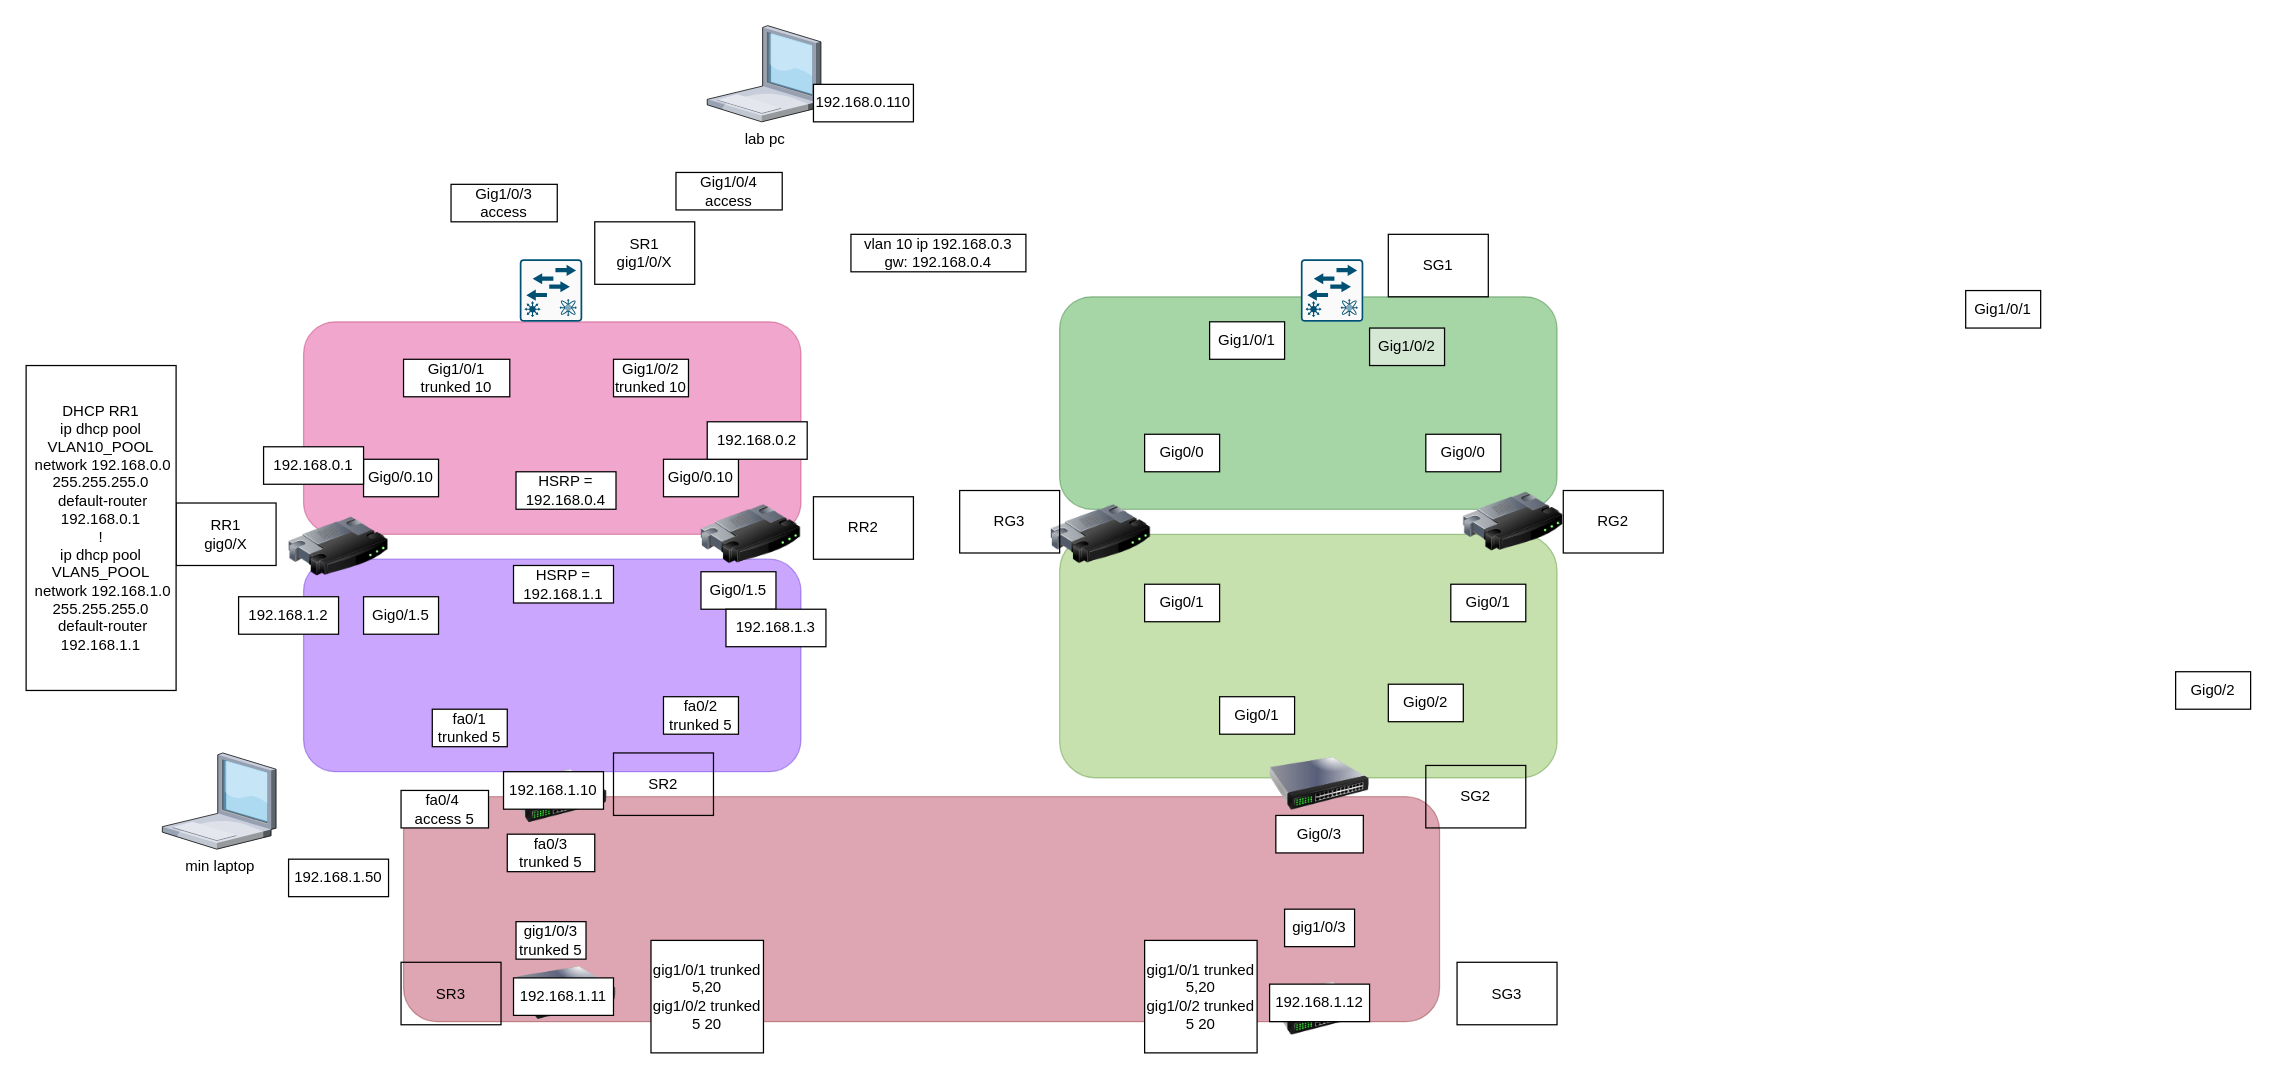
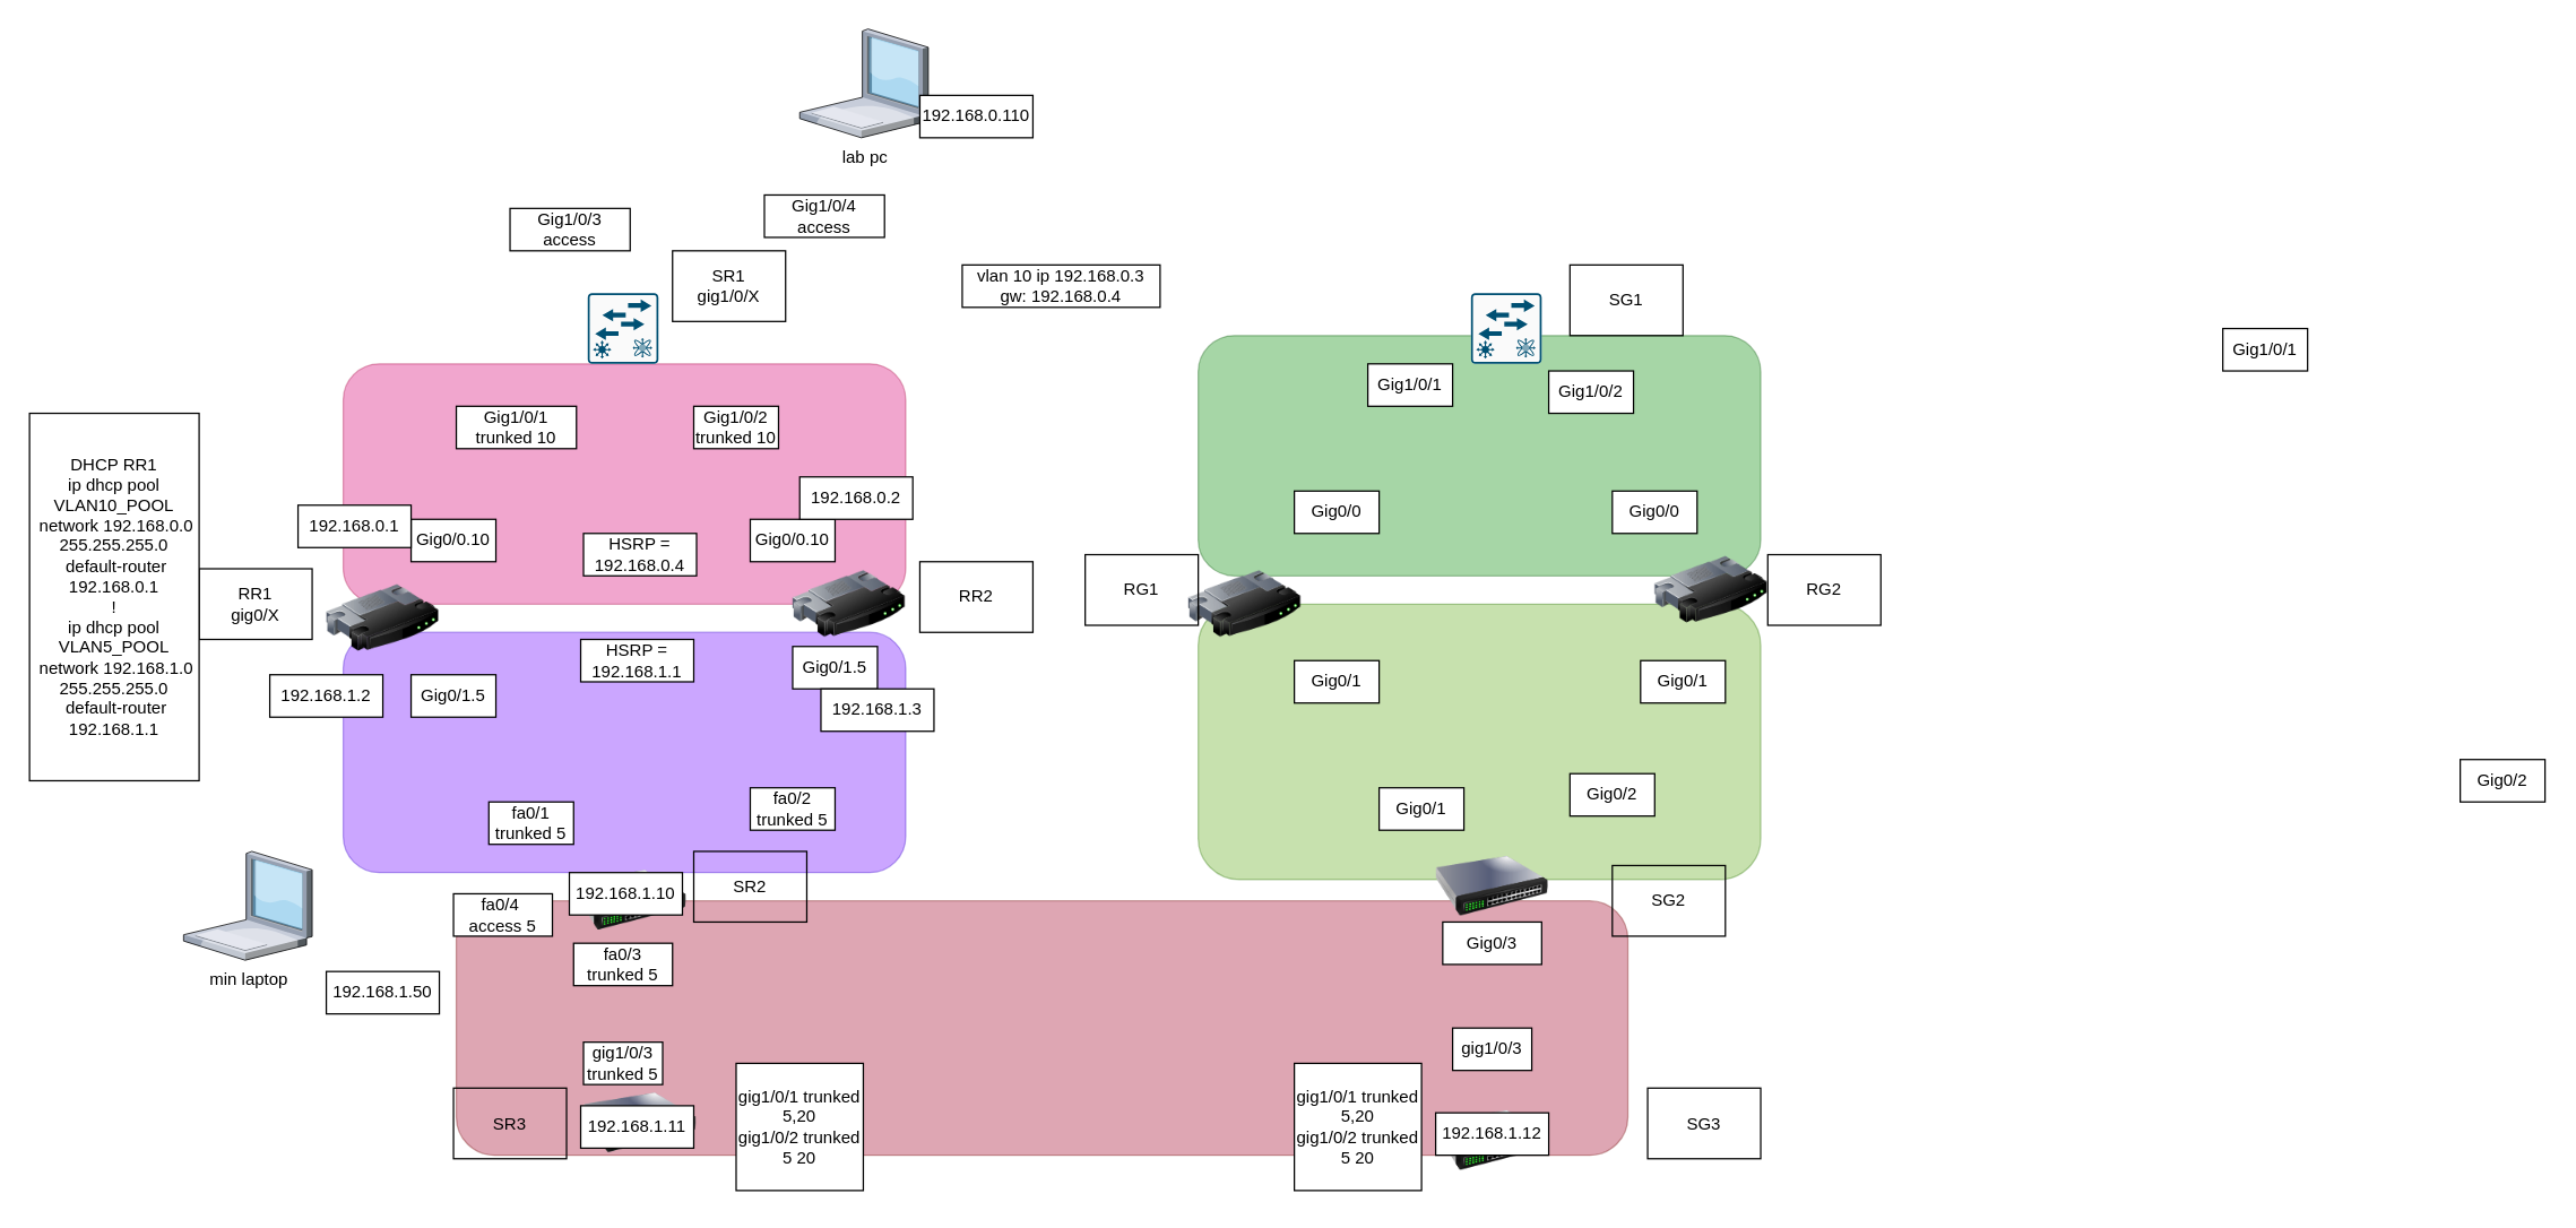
  <mxCell id="0" />
  <mxCell id="1" parent="0" />
  <mxCell id="2" value="" style="rounded=1;whiteSpace=wrap;html=1;opacity=35;fillColor=#60a917;fontColor=#ffffff;strokeColor=#2D7600;rotation=0;" parent="1" vertex="1"><mxGeometry x="847" y="427" width="398" height="195" as="geometry" /></mxCell>
  <mxCell id="3" value="" style="rounded=1;whiteSpace=wrap;html=1;opacity=35;fillColor=#008a00;fontColor=#ffffff;strokeColor=#005700;rotation=0;" parent="1" vertex="1"><mxGeometry x="847" y="237" width="398" height="170" as="geometry" /></mxCell>
  <mxCell id="4" value="" style="rounded=1;whiteSpace=wrap;html=1;opacity=35;fillColor=#d80073;fontColor=#ffffff;strokeColor=#A50040;rotation=0;" parent="1" vertex="1"><mxGeometry x="242" y="257" width="398" height="170" as="geometry" /></mxCell>
  <mxCell id="5" value="" style="rounded=1;whiteSpace=wrap;html=1;opacity=35;fillColor=#6a00ff;fontColor=#ffffff;strokeColor=#3700CC;rotation=0;" parent="1" vertex="1"><mxGeometry x="242" y="447" width="398" height="170" as="geometry" /></mxCell>
  <mxCell id="6" value="" style="rounded=1;whiteSpace=wrap;html=1;opacity=35;fillColor=#a20025;fontColor=#ffffff;strokeColor=#6F0000;rotation=0;" parent="1" vertex="1"><mxGeometry x="322" y="637" width="829" height="180" as="geometry" /></mxCell>
  <mxCell id="7" value="" style="image;html=1;image=img/lib/clip_art/networking/Switch_128x128.png" parent="1" vertex="1"><mxGeometry x="405" y="597" width="80" height="80" as="geometry" /></mxCell>
  <mxCell id="8" value="" style="image;html=1;image=img/lib/clip_art/networking/Router_128x128.png" parent="1" vertex="1"><mxGeometry x="230" y="397" width="80" height="80" as="geometry" /></mxCell>
  <mxCell id="9" value="" style="image;html=1;image=img/lib/clip_art/networking/Router_128x128.png" parent="1" vertex="1"><mxGeometry x="560" y="387" width="80" height="80" as="geometry" /></mxCell>
  <mxCell id="10" value="" style="sketch=0;points=[[0.015,0.015,0],[0.985,0.015,0],[0.985,0.985,0],[0.015,0.985,0],[0.25,0,0],[0.5,0,0],[0.75,0,0],[1,0.25,0],[1,0.5,0],[1,0.75,0],[0.75,1,0],[0.5,1,0],[0.25,1,0],[0,0.75,0],[0,0.5,0],[0,0.25,0]];verticalLabelPosition=bottom;html=1;verticalAlign=top;aspect=fixed;align=center;pointerEvents=1;shape=mxgraph.cisco19.rect;prIcon=layer3_nexus_5k_switch;fillColor=#FAFAFA;strokeColor=#005073;" parent="1" vertex="1"><mxGeometry x="415" y="207" width="50" height="50" as="geometry" /></mxCell>
  <mxCell id="11" value="Gig1/0/3&lt;div&gt;access&lt;/div&gt;" style="rounded=0;whiteSpace=wrap;html=1;" parent="1" vertex="1"><mxGeometry x="360" y="147" width="85" height="30" as="geometry" /></mxCell>
  <mxCell id="12" value="Gig0/0.10" style="rounded=0;whiteSpace=wrap;html=1;" parent="1" vertex="1"><mxGeometry x="290" y="367" width="60" height="30" as="geometry" /></mxCell>
  <mxCell id="13" value="Gig1/0/2&lt;div&gt;trunked 10&lt;/div&gt;" style="rounded=0;whiteSpace=wrap;html=1;" parent="1" vertex="1"><mxGeometry x="490" y="287" width="60" height="30" as="geometry" /></mxCell>
  <mxCell id="14" value="Gig0/0.10" style="rounded=0;whiteSpace=wrap;html=1;" parent="1" vertex="1"><mxGeometry x="530" y="367" width="60" height="30" as="geometry" /></mxCell>
  <mxCell id="15" value="Gig0/1.5" style="rounded=0;whiteSpace=wrap;html=1;" parent="1" vertex="1"><mxGeometry x="560" y="457" width="60" height="30" as="geometry" /></mxCell>
  <mxCell id="16" value="Gig0/2" style="rounded=0;whiteSpace=wrap;html=1;" parent="1" vertex="1"><mxGeometry x="1110" y="547" width="60" height="30" as="geometry" /></mxCell>
  <mxCell id="17" value="Gig0/1.5" style="rounded=0;whiteSpace=wrap;html=1;" parent="1" vertex="1"><mxGeometry x="290" y="477" width="60" height="30" as="geometry" /></mxCell>
  <mxCell id="18" value="fa0/1&lt;div&gt;trunked 5&lt;/div&gt;" style="rounded=0;whiteSpace=wrap;html=1;" parent="1" vertex="1"><mxGeometry x="345" y="567" width="60" height="30" as="geometry" /></mxCell>
  <mxCell id="19" value="" style="image;html=1;image=img/lib/clip_art/networking/Switch_128x128.png" parent="1" vertex="1"><mxGeometry x="412" y="754.5" width="80" height="80" as="geometry" /></mxCell>
  <mxCell id="20" value="fa0/3 trunked 5" style="rounded=0;whiteSpace=wrap;html=1;" parent="1" vertex="1"><mxGeometry x="405" y="667" width="70" height="30" as="geometry" /></mxCell>
  <mxCell id="21" value="gig1/0/3&lt;div&gt;trunked 5&lt;/div&gt;" style="rounded=0;whiteSpace=wrap;html=1;" parent="1" vertex="1"><mxGeometry x="412" y="737" width="56" height="30" as="geometry" /></mxCell>
  <mxCell id="22" value="gig1/0/1 trunked 5,20&lt;div&gt;gig1/0/2 trunked 5 20&lt;/div&gt;" style="rounded=0;whiteSpace=wrap;html=1;" parent="1" vertex="1"><mxGeometry x="520" y="752" width="90" height="90" as="geometry" /></mxCell>
  <mxCell id="23" value="" style="image;html=1;image=img/lib/clip_art/networking/Switch_128x128.png" parent="1" vertex="1"><mxGeometry x="1015" y="587" width="80" height="80" as="geometry" /></mxCell>
  <mxCell id="24" value="" style="image;html=1;image=img/lib/clip_art/networking/Router_128x128.png" parent="1" vertex="1"><mxGeometry x="840" y="387" width="80" height="80" as="geometry" /></mxCell>
  <mxCell id="25" value="" style="image;html=1;image=img/lib/clip_art/networking/Router_128x128.png" parent="1" vertex="1"><mxGeometry x="1170" y="377" width="80" height="80" as="geometry" /></mxCell>
  <mxCell id="26" value="" style="image;html=1;image=img/lib/clip_art/networking/Switch_128x128.png" parent="1" vertex="1"><mxGeometry x="1015" y="767" width="80" height="80" as="geometry" /></mxCell>
  <mxCell id="27" value="" style="sketch=0;points=[[0.015,0.015,0],[0.985,0.015,0],[0.985,0.985,0],[0.015,0.985,0],[0.25,0,0],[0.5,0,0],[0.75,0,0],[1,0.25,0],[1,0.5,0],[1,0.75,0],[0.75,1,0],[0.5,1,0],[0.25,1,0],[0,0.75,0],[0,0.5,0],[0,0.25,0]];verticalLabelPosition=bottom;html=1;verticalAlign=top;aspect=fixed;align=center;pointerEvents=1;shape=mxgraph.cisco19.rect;prIcon=layer3_nexus_5k_switch;fillColor=#FAFAFA;strokeColor=#005073;" parent="1" vertex="1"><mxGeometry x="1040" y="207" width="50" height="50" as="geometry" /></mxCell>
  <mxCell id="28" value="192.168.0.1" style="rounded=0;whiteSpace=wrap;html=1;" parent="1" vertex="1"><mxGeometry x="210" y="357" width="80" height="30" as="geometry" /></mxCell>
  <mxCell id="29" value="192.168.0.2" style="rounded=0;whiteSpace=wrap;html=1;" parent="1" vertex="1"><mxGeometry x="565" y="337" width="80" height="30" as="geometry" /></mxCell>
  <mxCell id="30" value="192.168.1.2" style="rounded=0;whiteSpace=wrap;html=1;" parent="1" vertex="1"><mxGeometry x="190" y="477" width="80" height="30" as="geometry" /></mxCell>
  <mxCell id="31" value="192.168.1.3" style="rounded=0;whiteSpace=wrap;html=1;" parent="1" vertex="1"><mxGeometry x="580" y="487" width="80" height="30" as="geometry" /></mxCell>
  <mxCell id="32" value="HSRP = 192.168.1.1" style="rounded=0;whiteSpace=wrap;html=1;" parent="1" vertex="1"><mxGeometry x="410" y="452" width="80" height="30" as="geometry" /></mxCell>
  <mxCell id="33" value="RR1&lt;div&gt;gig0/X&lt;/div&gt;" style="rounded=0;whiteSpace=wrap;html=1;fillColor=none;" parent="1" vertex="1"><mxGeometry x="140" y="402" width="80" height="50" as="geometry" /></mxCell>
  <mxCell id="34" value="RR2" style="rounded=0;whiteSpace=wrap;html=1;fillColor=none;" parent="1" vertex="1"><mxGeometry x="650" y="397" width="80" height="50" as="geometry" /></mxCell>
  <mxCell id="35" value="SR1&lt;div&gt;gig1/0/X&lt;/div&gt;" style="rounded=0;whiteSpace=wrap;html=1;fillColor=none;" parent="1" vertex="1"><mxGeometry x="475" y="177" width="80" height="50" as="geometry" /></mxCell>
  <mxCell id="36" value="SR2" style="rounded=0;whiteSpace=wrap;html=1;fillColor=none;" parent="1" vertex="1"><mxGeometry x="490" y="602" width="80" height="50" as="geometry" /></mxCell>
  <mxCell id="37" value="SR3" style="rounded=0;whiteSpace=wrap;html=1;fillColor=none;" parent="1" vertex="1"><mxGeometry x="320" y="769.5" width="80" height="50" as="geometry" /></mxCell>
  <mxCell id="38" value="SG3" style="rounded=0;whiteSpace=wrap;html=1;fillColor=none;" parent="1" vertex="1"><mxGeometry x="1165" y="769.5" width="80" height="50" as="geometry" /></mxCell>
  <mxCell id="39" value="SG2" style="rounded=0;whiteSpace=wrap;html=1;fillColor=none;" parent="1" vertex="1"><mxGeometry x="1140" y="612" width="80" height="50" as="geometry" /></mxCell>
  <mxCell id="40" value="SG1" style="rounded=0;whiteSpace=wrap;html=1;fillColor=none;" parent="1" vertex="1"><mxGeometry x="1110" y="187" width="80" height="50" as="geometry" /></mxCell>
- <mxCell id="41" value="RG3" style="rounded=0;whiteSpace=wrap;html=1;fillColor=none;" parent="1" vertex="1"><mxGeometry x="767" y="392" width="80" height="50" as="geometry" /></mxCell>
+ <mxCell id="41" value="RG1" style="rounded=0;whiteSpace=wrap;html=1;fillColor=none;" parent="1" vertex="1"><mxGeometry x="767" y="392" width="80" height="50" as="geometry" /></mxCell>
  <mxCell id="42" value="RG2" style="rounded=0;whiteSpace=wrap;html=1;fillColor=none;" parent="1" vertex="1"><mxGeometry x="1250" y="392" width="80" height="50" as="geometry" /></mxCell>
  <mxCell id="43" value="gig1/0/3" style="rounded=0;whiteSpace=wrap;html=1;" parent="1" vertex="1"><mxGeometry x="1027" y="727" width="56" height="30" as="geometry" /></mxCell>
  <mxCell id="44" value="Gig0/2" style="rounded=0;whiteSpace=wrap;html=1;" parent="1" vertex="1"><mxGeometry x="1740" y="537" width="60" height="30" as="geometry" /></mxCell>
  <mxCell id="45" value="Gig0/1" style="rounded=0;whiteSpace=wrap;html=1;" parent="1" vertex="1"><mxGeometry x="975" y="557" width="60" height="30" as="geometry" /></mxCell>
  <mxCell id="46" value="Gig0/1" style="rounded=0;whiteSpace=wrap;html=1;" parent="1" vertex="1"><mxGeometry x="1160" y="467" width="60" height="30" as="geometry" /></mxCell>
  <mxCell id="47" value="Gig0/1" style="rounded=0;whiteSpace=wrap;html=1;" parent="1" vertex="1"><mxGeometry x="915" y="467" width="60" height="30" as="geometry" /></mxCell>
  <mxCell id="48" value="Gig1/0/1" style="rounded=0;whiteSpace=wrap;html=1;" parent="1" vertex="1"><mxGeometry x="967" y="257" width="60" height="30" as="geometry" /></mxCell>
  <mxCell id="49" value="Gig1/0/1" style="rounded=0;whiteSpace=wrap;html=1;" parent="1" vertex="1"><mxGeometry x="1572" y="232" width="60" height="30" as="geometry" /></mxCell>
- <mxCell id="50" value="Gig1/0/2" style="rounded=0;whiteSpace=wrap;html=1;fillColor=#d5e8d4;" parent="1" vertex="1"><mxGeometry x="1095" y="262" width="60" height="30" as="geometry" /></mxCell>
+ <mxCell id="50" value="Gig1/0/2" style="rounded=0;whiteSpace=wrap;html=1;" parent="1" vertex="1"><mxGeometry x="1095" y="262" width="60" height="30" as="geometry" /></mxCell>
  <mxCell id="51" value="Gig0/0" style="rounded=0;whiteSpace=wrap;html=1;" parent="1" vertex="1"><mxGeometry x="915" y="347" width="60" height="30" as="geometry" /></mxCell>
  <mxCell id="52" value="Gig0/0" style="rounded=0;whiteSpace=wrap;html=1;" parent="1" vertex="1"><mxGeometry x="1140" y="347" width="60" height="30" as="geometry" /></mxCell>
  <mxCell id="53" value="fa0/2&lt;div&gt;trunked 5&lt;/div&gt;" style="rounded=0;whiteSpace=wrap;html=1;" parent="1" vertex="1"><mxGeometry x="530" y="557" width="60" height="30" as="geometry" /></mxCell>
  <mxCell id="54" value="Gig0/3" style="rounded=0;whiteSpace=wrap;html=1;" parent="1" vertex="1"><mxGeometry x="1020" y="652" width="70" height="30" as="geometry" /></mxCell>
  <mxCell id="55" value="vlan 10 ip 192.168.0.3&lt;div&gt;gw: 192.168.0.4&lt;/div&gt;" style="rounded=0;whiteSpace=wrap;html=1;" parent="1" vertex="1"><mxGeometry x="680" y="187" width="140" height="30" as="geometry" /></mxCell>
  <mxCell id="56" value="min laptop" style="verticalLabelPosition=bottom;sketch=0;aspect=fixed;html=1;verticalAlign=top;strokeColor=none;align=center;outlineConnect=0;shape=mxgraph.citrix.laptop_1;" parent="1" vertex="1"><mxGeometry x="129" y="602" width="91" height="77" as="geometry" /></mxCell>
  <mxCell id="57" value="Gig1/0/1&lt;div&gt;trunked 10&lt;/div&gt;" style="rounded=0;whiteSpace=wrap;html=1;" parent="1" vertex="1"><mxGeometry x="322" y="287" width="85" height="30" as="geometry" /></mxCell>
  <mxCell id="58" value="192.168.1.11" style="rounded=0;whiteSpace=wrap;html=1;" parent="1" vertex="1"><mxGeometry x="410" y="782" width="80" height="30" as="geometry" /></mxCell>
  <mxCell id="59" value="192.168.1.10" style="rounded=0;whiteSpace=wrap;html=1;" parent="1" vertex="1"><mxGeometry x="402" y="617" width="80" height="30" as="geometry" /></mxCell>
  <mxCell id="60" value="192.168.1.50" style="rounded=0;whiteSpace=wrap;html=1;" parent="1" vertex="1"><mxGeometry x="230" y="687" width="80" height="30" as="geometry" /></mxCell>
  <mxCell id="61" value="lab pc" style="verticalLabelPosition=bottom;sketch=0;aspect=fixed;html=1;verticalAlign=top;strokeColor=none;align=center;outlineConnect=0;shape=mxgraph.citrix.laptop_1;" parent="1" vertex="1"><mxGeometry x="565" y="20" width="91" height="77" as="geometry" /></mxCell>
  <mxCell id="62" value="192.168.0.110" style="rounded=0;whiteSpace=wrap;html=1;" parent="1" vertex="1"><mxGeometry x="650" y="67" width="80" height="30" as="geometry" /></mxCell>
  <mxCell id="63" value="Gig1/0/4&lt;div&gt;access&lt;/div&gt;" style="rounded=0;whiteSpace=wrap;html=1;" parent="1" vertex="1"><mxGeometry x="540" y="137.5" width="85" height="30" as="geometry" /></mxCell>
  <mxCell id="64" value="192.168.1.12" style="rounded=0;whiteSpace=wrap;html=1;" parent="1" vertex="1"><mxGeometry x="1015" y="787" width="80" height="30" as="geometry" /></mxCell>
  <mxCell id="65" value="HSRP = 192.168.0.4" style="rounded=0;whiteSpace=wrap;html=1;" parent="1" vertex="1"><mxGeometry x="412" y="377" width="80" height="30" as="geometry" /></mxCell>
  <mxCell id="66" value="fa0/4&amp;nbsp;&lt;div&gt;access 5&lt;/div&gt;" style="rounded=0;whiteSpace=wrap;html=1;" vertex="1" parent="1"><mxGeometry x="320" y="632" width="70" height="30" as="geometry" /></mxCell>
  <mxCell id="67" value="gig1/0/1 trunked 5,20&lt;div&gt;gig1/0/2 trunked 5 20&lt;/div&gt;" style="rounded=0;whiteSpace=wrap;html=1;" vertex="1" parent="1"><mxGeometry x="915" y="752" width="90" height="90" as="geometry" /></mxCell>
  <mxCell id="68" value="DHCP RR1&lt;div&gt;&lt;div&gt;ip dhcp pool VLAN10_POOL&lt;/div&gt;&lt;div&gt;&amp;nbsp;network 192.168.0.0 255.255.255.0&lt;/div&gt;&lt;div&gt;&amp;nbsp;default-router 192.168.0.1&lt;/div&gt;&lt;div&gt;!&lt;/div&gt;&lt;div&gt;ip dhcp pool VLAN5_POOL&lt;/div&gt;&lt;div&gt;&amp;nbsp;network 192.168.1.0 255.255.255.0&lt;/div&gt;&lt;div&gt;&amp;nbsp;default-router 192.168.1.1&lt;/div&gt;&lt;/div&gt;" style="rounded=0;whiteSpace=wrap;html=1;" vertex="1" parent="1"><mxGeometry y="292" width="120" height="260" as="geometry" x="20" /></mxCell>
